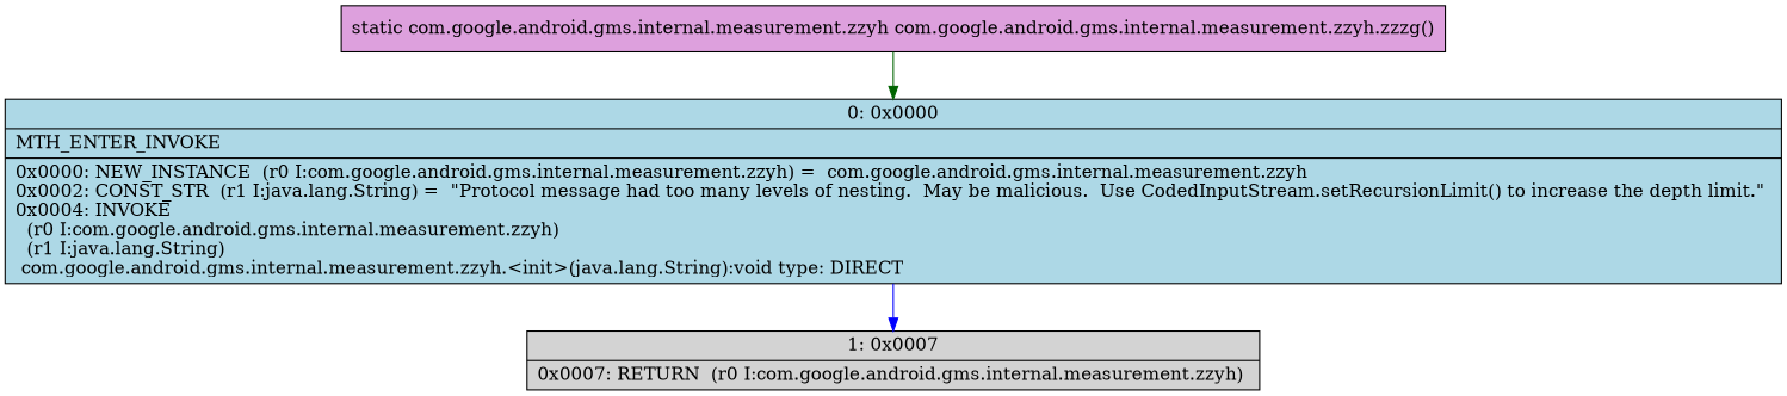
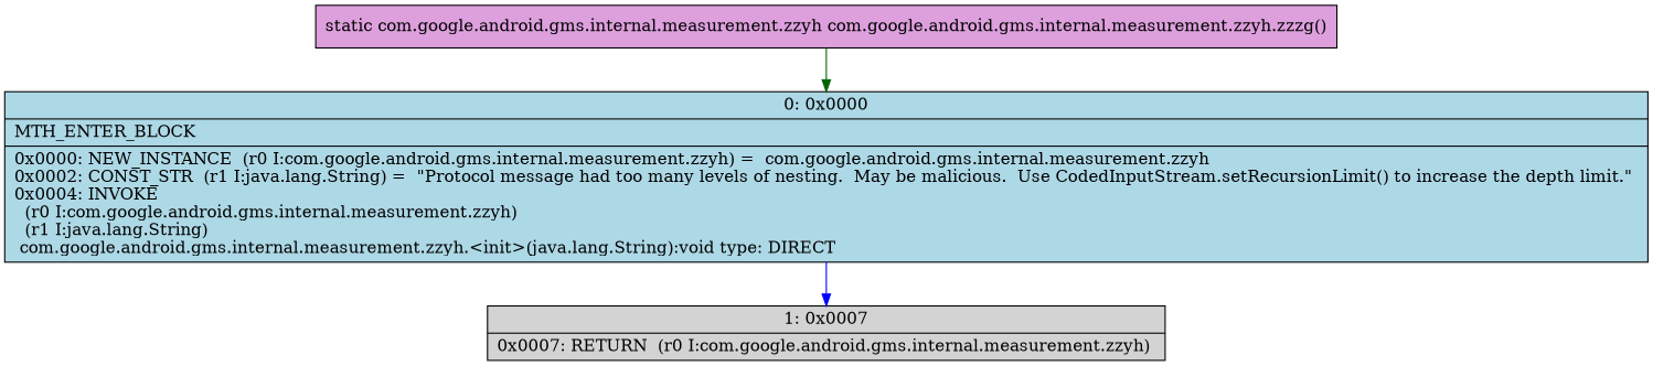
  digraph {
    node [shape=record style=filled]
-   n1 [label="{0\:\ 0x0000|MTH_ENTER_INVOKE\l|0x0000: NEW_INSTANCE  (r0 I:com.google.android.gms.internal.measurement.zzyh) =  com.google.android.gms.internal.measurement.zzyh \l0x0002: CONST_STR  (r1 I:java.lang.String) =  \"Protocol message had too many levels of nesting.  May be malicious.  Use CodedInputStream.setRecursionLimit() to increase the depth limit.\" \l0x0004: INVOKE  \l  (r0 I:com.google.android.gms.internal.measurement.zzyh)\l  (r1 I:java.lang.String)\l com.google.android.gms.internal.measurement.zzyh.\<init\>(java.lang.String):void type: DIRECT \l}" fillcolor=lightblue]
+   n1 [label="{0\:\ 0x0000|MTH_ENTER_BLOCK\l|0x0000: NEW_INSTANCE  (r0 I:com.google.android.gms.internal.measurement.zzyh) =  com.google.android.gms.internal.measurement.zzyh \l0x0002: CONST_STR  (r1 I:java.lang.String) =  \"Protocol message had too many levels of nesting.  May be malicious.  Use CodedInputStream.setRecursionLimit() to increase the depth limit.\" \l0x0004: INVOKE  \l  (r0 I:com.google.android.gms.internal.measurement.zzyh)\l  (r1 I:java.lang.String)\l com.google.android.gms.internal.measurement.zzyh.\<init\>(java.lang.String):void type: DIRECT \l}" fillcolor=lightblue]
    n2 [label="{1\:\ 0x0007|0x0007: RETURN  (r0 I:com.google.android.gms.internal.measurement.zzyh) \l}" fillcolor=lightgrey]
    n3 [label="{static com.google.android.gms.internal.measurement.zzyh com.google.android.gms.internal.measurement.zzyh.zzzg() }" fillcolor=plum]
    n1 -> n2 [color=blue]
    n3 -> n1 [color=darkgreen]
  }
